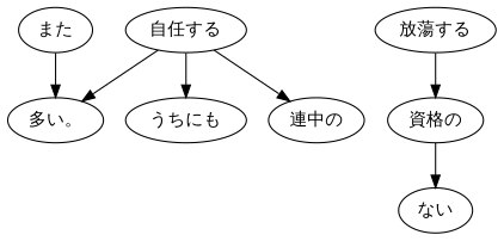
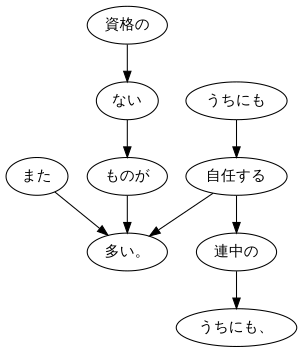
  digraph {
    n1 [label="また"]
    n2 [label="多い。"]
    n3 [label="うちにも"]
    n4 [label="自任する"]
    n5 [label="連中の"]
-   n7 [label="放蕩する"]
+   n6 [label="うちにも、"]
    n8 [label="資格の"]
    n9 [label="ない"]
+   n10 [label="ものが"]
    n1 -> n2
-   n4 -> n3
+   n3 -> n4
    n4 -> n2
    n4 -> n5
-   n7 -> n8
+   n5 -> n6
    n8 -> n9
+   n9 -> n10
+   n10 -> n2
  }
